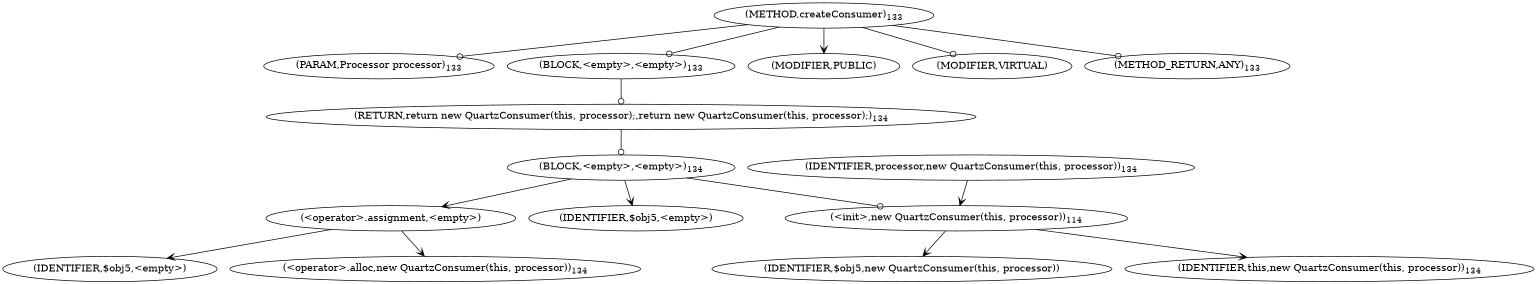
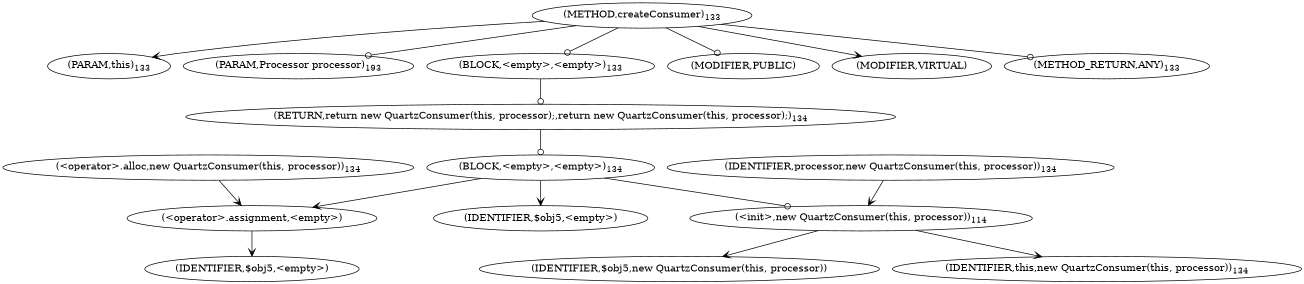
  digraph {
    edge [arrowhead=vee]
    n1 [label=<(METHOD,createConsumer)<SUB>133</SUB>>]
-   n3 [label=<(PARAM,Processor processor)<SUB>133</SUB>>]
+   n2 [label=<(PARAM,this)<SUB>133</SUB>>]
+   n3 [label=<(PARAM,Processor processor)<SUB>193</SUB>>]
    n4 [label=<(BLOCK,&lt;empty&gt;,&lt;empty&gt;)<SUB>133</SUB>>]
    n5 [label=<(MODIFIER,PUBLIC)>]
    n6 [label=<(MODIFIER,VIRTUAL)>]
    n7 [label=<(METHOD_RETURN,ANY)<SUB>133</SUB>>]
    n8 [label=<(RETURN,return new QuartzConsumer(this, processor);,return new QuartzConsumer(this, processor);)<SUB>134</SUB>>]
    n9 [label=<(BLOCK,&lt;empty&gt;,&lt;empty&gt;)<SUB>134</SUB>>]
    n10 [label=<(&lt;operator&gt;.assignment,&lt;empty&gt;)>]
    n11 [label=<(&lt;init&gt;,new QuartzConsumer(this, processor))<SUB>114</SUB>>]
    n12 [label=<(IDENTIFIER,$obj5,&lt;empty&gt;)>]
    n13 [label=<(IDENTIFIER,$obj5,&lt;empty&gt;)>]
    n14 [label=<(&lt;operator&gt;.alloc,new QuartzConsumer(this, processor))<SUB>134</SUB>>]
    n15 [label=<(IDENTIFIER,$obj5,new QuartzConsumer(this, processor))>]
    n16 [label=<(IDENTIFIER,this,new QuartzConsumer(this, processor))<SUB>134</SUB>>]
    n17 [label=<(IDENTIFIER,processor,new QuartzConsumer(this, processor))<SUB>134</SUB>>]
+   n1 -> n2
    n1 -> n3 [arrowhead=odot]
    n1 -> n4 [arrowhead=odot]
-   n1 -> n5
-   n1 -> n6 [arrowhead=odot]
+   n1 -> n5 [arrowhead=odot]
+   n1 -> n6
    n1 -> n7 [arrowhead=odot]
    n4 -> n8 [arrowhead=odot]
    n8 -> n9 [arrowhead=odot]
    n9 -> n10
    n9 -> n11 [arrowhead=odot]
    n9 -> n12
    n10 -> n13
-   n10 -> n14
+   n14 -> n10
    n11 -> n15
    n11 -> n16
    n17 -> n11
  }
